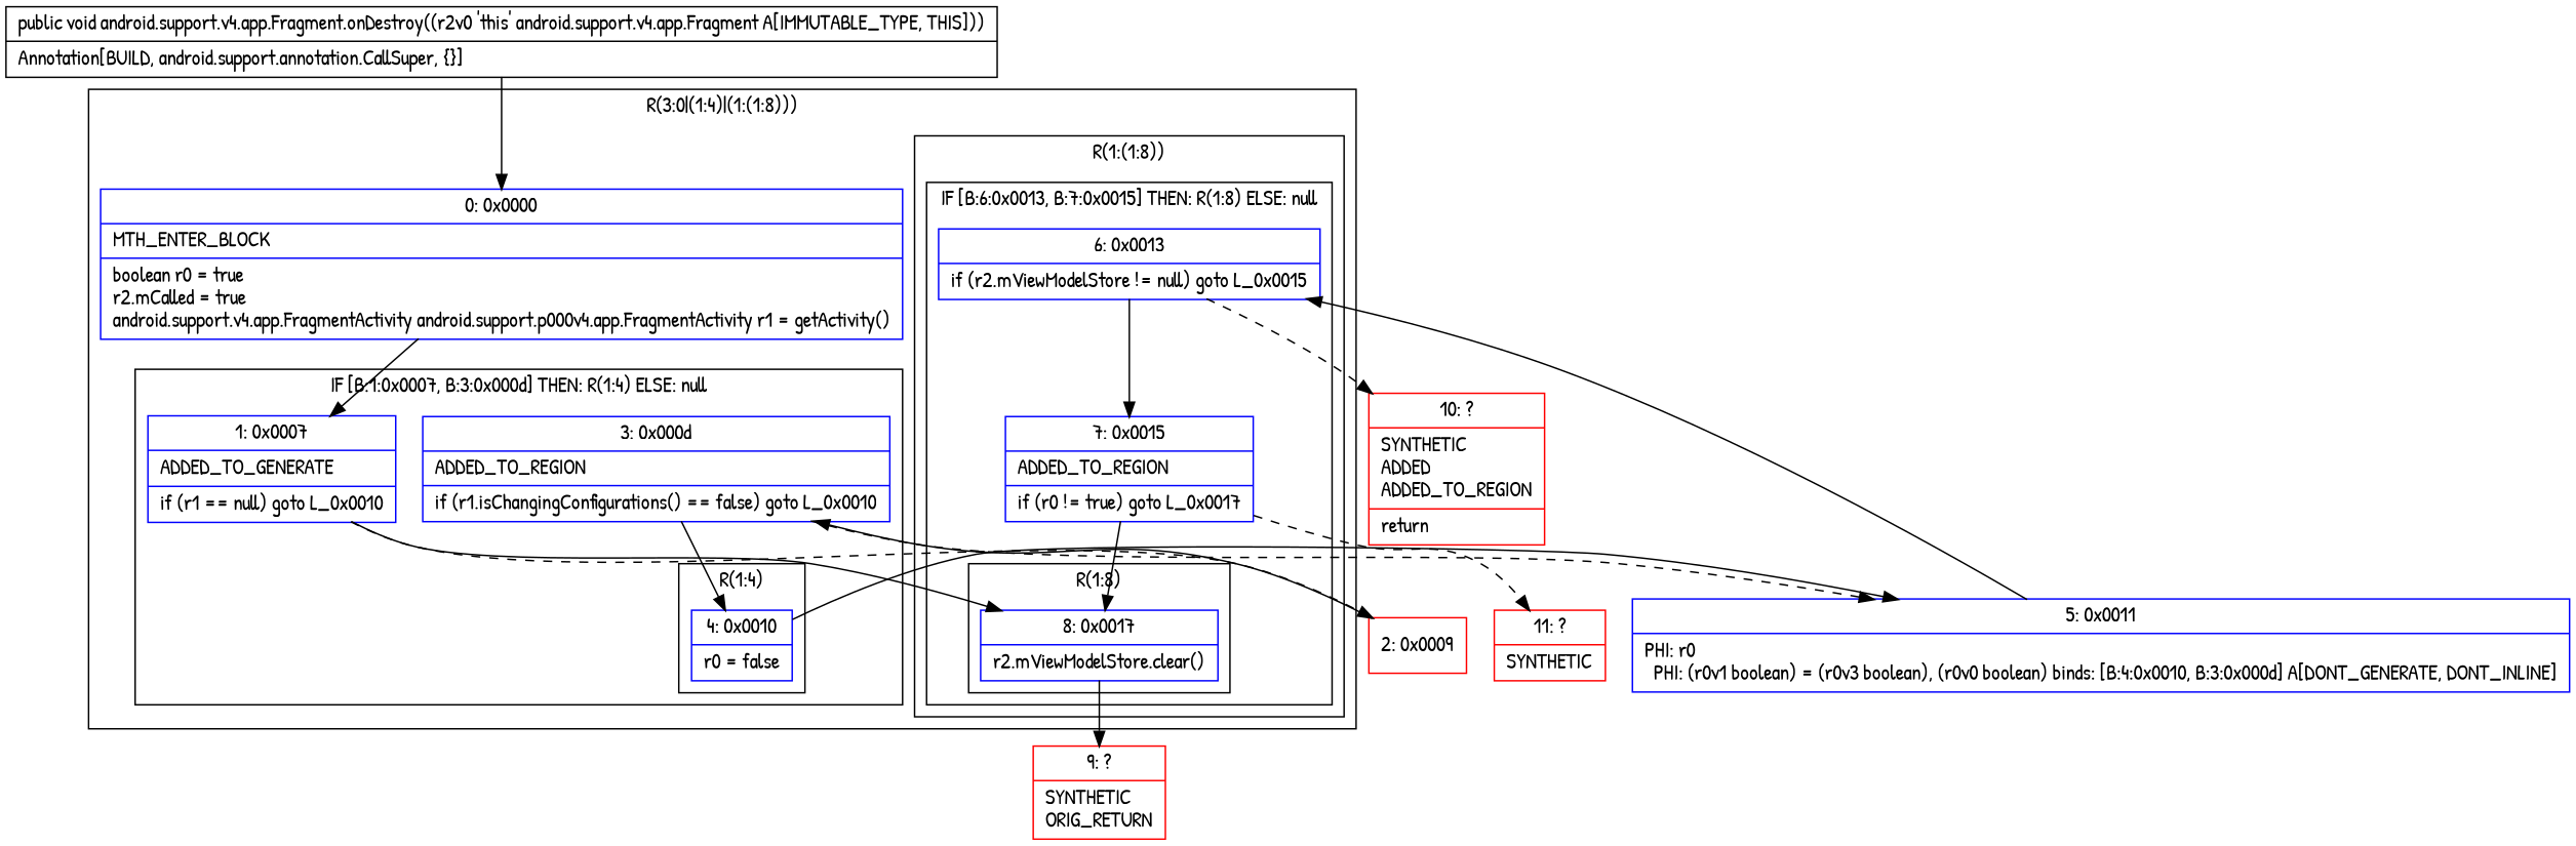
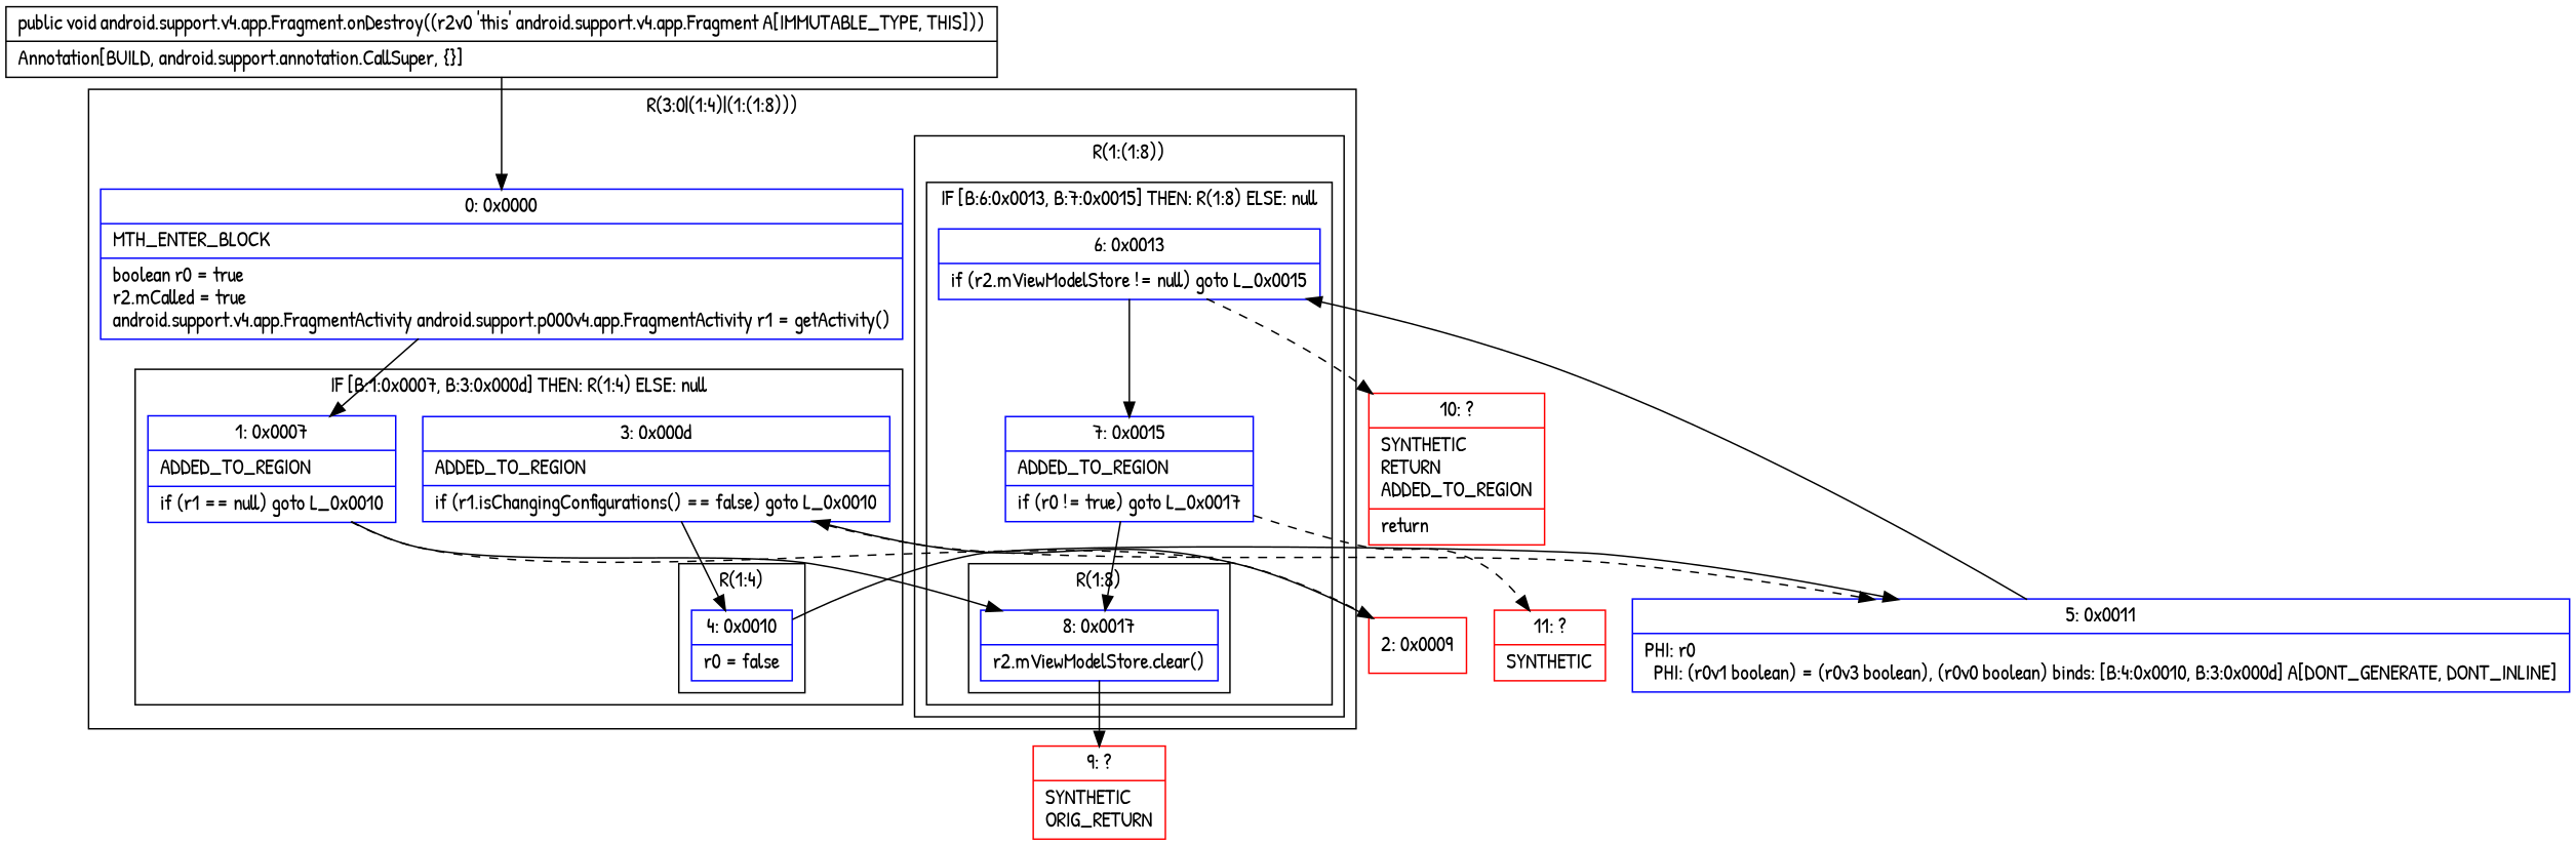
  digraph {
    fontname="Patrick Hand"
    node [color=blue fontname="Patrick Hand" shape=record]
    edge [fontname="Patrick Hand"]
    n1 [label="{4\:\ 0x0010|r0 = false\l}"]
-   n2 [label="{1\:\ 0x0007|ADDED_TO_GENERATE\l|if (r1 == null) goto L_0x0010\l}"]
+   n2 [label="{1\:\ 0x0007|ADDED_TO_REGION\l|if (r1 == null) goto L_0x0010\l}"]
    n3 [label="{3\:\ 0x000d|ADDED_TO_REGION\l|if (r1.isChangingConfigurations() == false) goto L_0x0010\l}"]
    n4 [label="{8\:\ 0x0017|r2.mViewModelStore.clear()\l}"]
    n5 [label="{6\:\ 0x0013|if (r2.mViewModelStore != null) goto L_0x0015\l}"]
    n6 [label="{7\:\ 0x0015|ADDED_TO_REGION\l|if (r0 != true) goto L_0x0017\l}"]
    n7 [label="{0\:\ 0x0000|MTH_ENTER_BLOCK\l|boolean r0 = true\lr2.mCalled = true\landroid.support.v4.app.FragmentActivity android.support.p000v4.app.FragmentActivity r1 = getActivity()\l}"]
    n8 [label="{5\:\ 0x0011|PHI: r0 \l  PHI: (r0v1 boolean) = (r0v3 boolean), (r0v0 boolean) binds: [B:4:0x0010, B:3:0x000d] A[DONT_GENERATE, DONT_INLINE]\l}"]
    n9 [color=red label="{2\:\ 0x0009}"]
    n10 [color=red label="{9\:\ ?|SYNTHETIC\lORIG_RETURN\l}"]
-   n11 [color=red label="{10\:\ ?|SYNTHETIC\lADDED\lADDED_TO_REGION\l|return\l}"]
+   n11 [color=red label="{10\:\ ?|SYNTHETIC\lRETURN\lADDED_TO_REGION\l|return\l}"]
    n12 [color=red label="{11\:\ ?|SYNTHETIC\l}"]
    n13 [label="{public void android.support.v4.app.Fragment.onDestroy((r2v0 'this' android.support.v4.app.Fragment A[IMMUTABLE_TYPE, THIS]))  | Annotation[BUILD, android.support.annotation.CallSuper, \{\}]\l}" color=""]
    subgraph cluster_1 {
      label="R(3:0|(1:4)|(1:(1:8)))"
      n7
      subgraph cluster_2 {
        label="IF [B:1:0x0007, B:3:0x000d] THEN: R(1:4) ELSE: null"
        n2
        n3
        subgraph cluster_3 {
          label="R(1:4)"
          n1
        }
      }
      subgraph cluster_4 {
        label="R(1:(1:8))"
        subgraph cluster_5 {
          label="IF [B:6:0x0013, B:7:0x0015] THEN: R(1:8) ELSE: null"
          n5
          n6
          subgraph cluster_6 {
            label="R(1:8)"
            n4
          }
        }
      }
    }
    n1 -> n8
    n2 -> n4
    n2 -> n9 [style=dashed]
    n3 -> n1
    n3 -> n8 [style=dashed]
    n4 -> n10
    n5 -> n6
    n5 -> n11 [style=dashed]
    n6 -> n4
    n6 -> n12 [style=dashed]
    n7 -> n2
    n8 -> n5
    n9 -> n3
    n13 -> n7
  }
